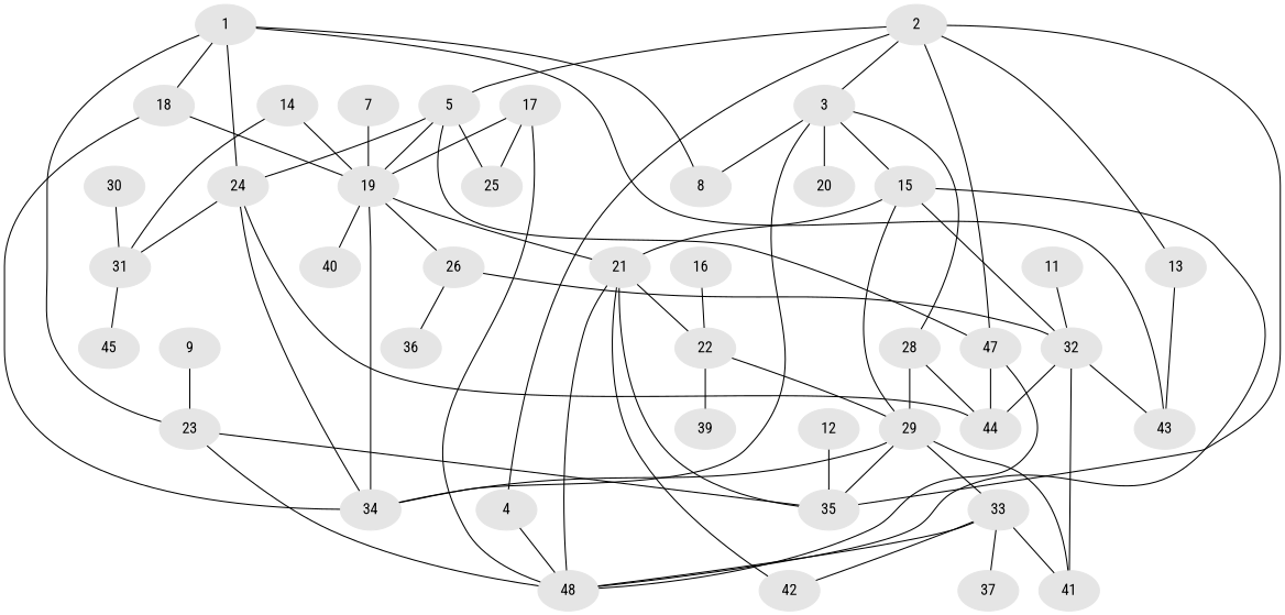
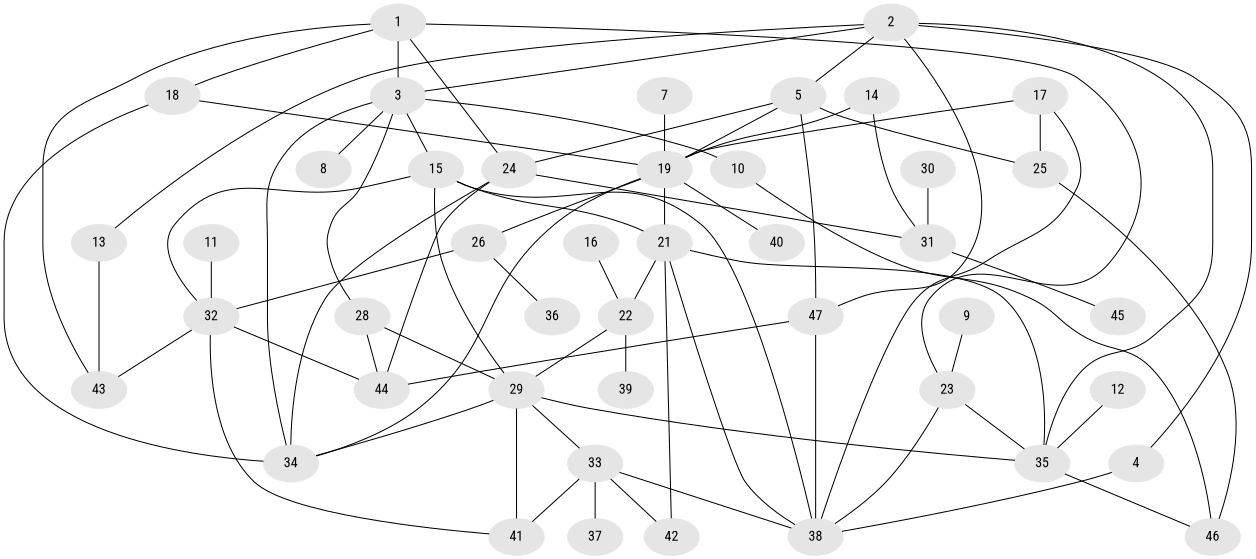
  graph {
    fontname="Roboto Condensed"
    node [color=gray90 fontname="Roboto Condensed" style=filled]
    edge [fontname="Roboto Condensed" weight=1.0]
    1
    3
    18
    23
    24
    43
    8
    15
-   20
+   20 [label=10]
    28
    34
    19
    35
-   38 [label=48]
+   38
    31
    44
    2
    4
    5
    13
    n21 [label=47]
    25
+   46
    32
    21
    29
    26
    40
    7
    9
    14
    11
    41
    12
    45
    42
    22
    33
    16
    39
    17
    36
    37
    30
-   1 -- 8
+   1 -- 3
    1 -- 18
    1 -- 23
    1 -- 24
    1 -- 43
    3 -- 8
    3 -- 15
    3 -- 20 [weight=2.0]
    3 -- 28
    3 -- 34 [weight=2.0]
    18 -- 34
    18 -- 19
    23 -- 35
    23 -- 38
    24 -- 34
    24 -- 31
    24 -- 44
    15 -- 38
    15 -- 32
    15 -- 21
    15 -- 29
+   20 -- 46
    28 -- 44
    28 -- 29
    19 -- 34
    19 -- 21
    19 -- 26
    19 -- 40
+   35 -- 46
    31 -- 45
    2 -- 3
    2 -- 35
    2 -- 4
    2 -- 5
    2 -- 13
    2 -- n21
    4 -- 38
    5 -- 24
    5 -- 19
    5 -- n21
    5 -- 25
    13 -- 43
    n21 -- 38
    n21 -- 44
+   25 -- 46
    32 -- 43
    32 -- 44
    32 -- 41
    21 -- 35
    21 -- 38
    21 -- 42
    21 -- 22
    29 -- 34
    29 -- 35
    29 -- 41
    29 -- 33
    26 -- 32
    26 -- 36
    7 -- 19
    9 -- 23
    14 -- 19
    14 -- 31
    11 -- 32
    12 -- 35
    22 -- 29
    22 -- 39
    33 -- 38
    33 -- 41
    33 -- 42
    33 -- 37
    16 -- 22
    17 -- 19
    17 -- 38
    17 -- 25
    30 -- 31
  }
